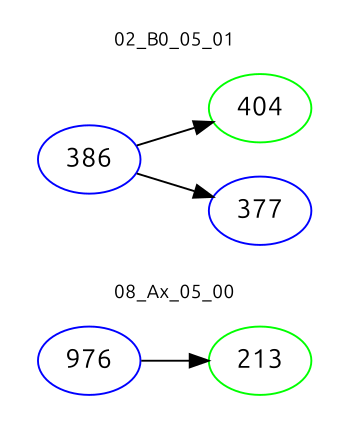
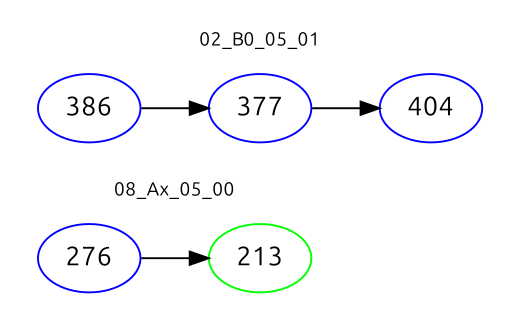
  digraph {
    fontname=Ubuntu
    rankdir=LR
    node [color=blue fontname=Ubuntu]
    edge [color=black fontname=Ubuntu]
-   n1 [label=976]
+   n1 [label=276]
    n2 [color=green label=213]
    n3 [label=386]
    n4 [label=377]
-   n5 [color=green label=404]
+   n5 [label=404]
    subgraph cluster_1 {
      color=white
      fontsize=10
      label="08_Ax_05_00"
      n1
      n2
    }
    subgraph cluster_2 {
      color=white
      fontsize=10
      label="02_B0_05_01"
      n3
      n4
      n5
    }
    n1 -> n2
    n3 -> n4
-   n3 -> n5
+   n4 -> n5
  }
